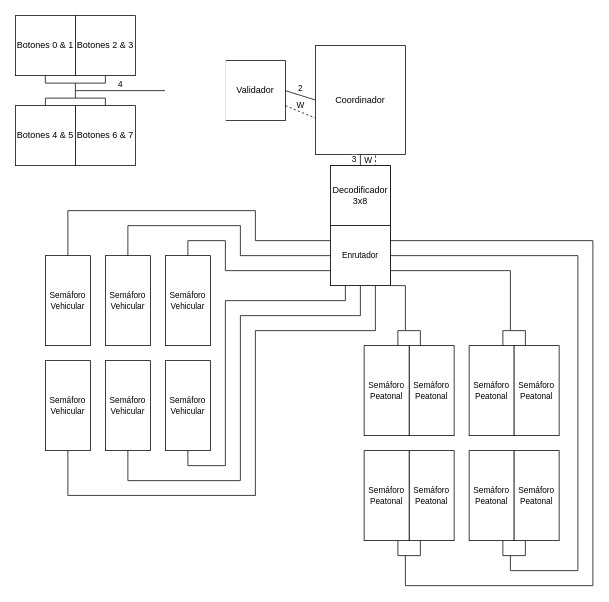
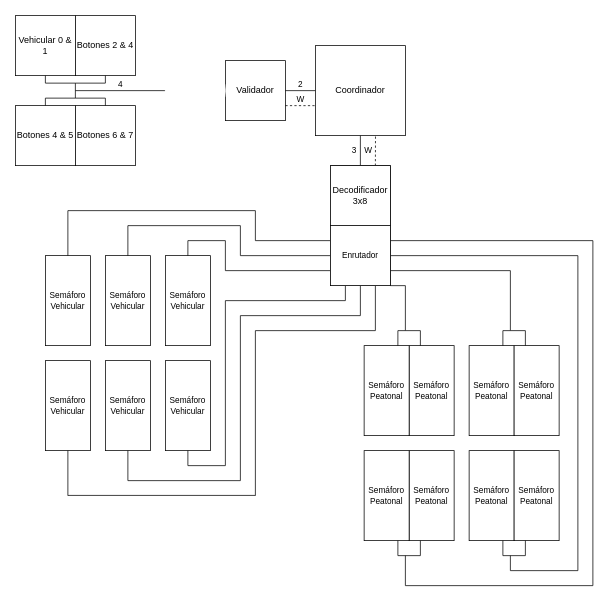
  <mxCell id="0" />
  <mxCell id="1" parent="0" />
- <mxCell id="2" value="Botones 0 &amp;amp; 1" style="whiteSpace=wrap;html=1;aspect=fixed;" parent="1" vertex="1"><mxGeometry x="20" y="20" width="80" height="80" as="geometry" /></mxCell>
- <mxCell id="3" value="Botones&amp;nbsp;2 &amp;amp; 3" style="whiteSpace=wrap;html=1;aspect=fixed;" parent="1" vertex="1"><mxGeometry x="100" y="20" width="80" height="80" as="geometry" /></mxCell>
+ <mxCell id="2" value="Vehicular 0 &amp;amp; 1" style="whiteSpace=wrap;html=1;aspect=fixed;" parent="1" vertex="1"><mxGeometry x="20" y="20" width="80" height="80" as="geometry" /></mxCell>
+ <mxCell id="3" value="Botones&amp;nbsp;2 &amp;amp; 4" style="whiteSpace=wrap;html=1;aspect=fixed;" parent="1" vertex="1"><mxGeometry x="100" y="20" width="80" height="80" as="geometry" /></mxCell>
  <mxCell id="4" value="Botones&amp;nbsp;4 &amp;amp; 5" style="whiteSpace=wrap;html=1;aspect=fixed;" parent="1" vertex="1"><mxGeometry x="20" y="140" width="80" height="80" as="geometry" /></mxCell>
  <mxCell id="5" value="Botones&amp;nbsp;6 &amp;amp; 7" style="whiteSpace=wrap;html=1;aspect=fixed;" parent="1" vertex="1"><mxGeometry x="100" y="140" width="80" height="80" as="geometry" /></mxCell>
  <mxCell id="6" value="" style="endArrow=none;html=1;rounded=0;entryX=0.5;entryY=1;entryDx=0;entryDy=0;" parent="1" target="2" edge="1"><mxGeometry width="50" height="50" relative="1" as="geometry"><mxPoint x="60" y="110" as="sourcePoint" /><mxPoint x="-10" y="100" as="targetPoint" /></mxGeometry></mxCell>
  <mxCell id="7" value="" style="endArrow=none;html=1;rounded=0;entryX=0.5;entryY=1;entryDx=0;entryDy=0;" parent="1" target="3" edge="1"><mxGeometry width="50" height="50" relative="1" as="geometry"><mxPoint x="140" y="110" as="sourcePoint" /><mxPoint x="139.71" y="110" as="targetPoint" /></mxGeometry></mxCell>
  <mxCell id="8" value="" style="endArrow=none;html=1;rounded=0;exitX=0.5;exitY=0;exitDx=0;exitDy=0;" parent="1" source="4" edge="1"><mxGeometry width="50" height="50" relative="1" as="geometry"><mxPoint x="80" y="130" as="sourcePoint" /><mxPoint x="60" y="130" as="targetPoint" /></mxGeometry></mxCell>
  <mxCell id="9" value="" style="endArrow=none;html=1;rounded=0;exitX=0.5;exitY=0;exitDx=0;exitDy=0;" parent="1" source="5" edge="1"><mxGeometry width="50" height="50" relative="1" as="geometry"><mxPoint x="90" y="140" as="sourcePoint" /><mxPoint x="140" y="130" as="targetPoint" /></mxGeometry></mxCell>
  <mxCell id="10" value="4" style="endArrow=none;html=1;rounded=0;verticalAlign=bottom;entryX=0;entryY=0.5;entryDx=0;entryDy=0;" parent="1" target="14" edge="1"><mxGeometry width="50" height="50" relative="1" as="geometry"><mxPoint x="100" y="120" as="sourcePoint" /><mxPoint x="250" y="120" as="targetPoint" /></mxGeometry></mxCell>
  <mxCell id="11" value="Validador" style="whiteSpace=wrap;html=1;aspect=fixed;" parent="1" vertex="1"><mxGeometry x="300" y="80" width="80" height="80" as="geometry" /></mxCell>
- <mxCell id="12" value="Coordinador" style="whiteSpace=wrap;html=1;aspect=fixed;" parent="1" vertex="1"><mxGeometry x="420" y="60" width="120" height="145" as="geometry" /></mxCell>
+ <mxCell id="12" value="Coordinador" style="whiteSpace=wrap;html=1;aspect=fixed;" parent="1" vertex="1"><mxGeometry x="420" y="60" width="120" height="120" as="geometry" /></mxCell>
  <mxCell id="13" value="2" style="endArrow=none;html=1;rounded=0;exitX=1;exitY=0.5;exitDx=0;exitDy=0;verticalAlign=bottom;entryX=0;entryY=0.5;entryDx=0;entryDy=0;" parent="1" source="11" target="12" edge="1"><mxGeometry width="50" height="50" relative="1" as="geometry"><mxPoint x="360" y="120" as="sourcePoint" /><mxPoint x="420" y="140" as="targetPoint" /></mxGeometry></mxCell>
- <mxCell id="14" value="&lt;span style=&quot;font-family: helvetica; font-size: 12px; font-style: normal; font-weight: 400; letter-spacing: normal; text-align: center; text-indent: 0px; text-transform: none; word-spacing: 0px; display: inline; float: none;&quot;&gt;Codificador 4x2&lt;/span&gt;" style="whiteSpace=wrap;html=1;aspect=fixed;fontColor=#FFFFFF;strokeColor=#FFFFFF;" parent="1" vertex="1"><mxGeometry x="220" y="80" width="80" height="80" as="geometry" /></mxCell>
+ <mxCell id="14" value="&lt;span style=&quot;font-family: helvetica; font-size: 12px; font-style: normal; font-weight: 400; letter-spacing: normal; text-align: center; text-indent: 0px; text-transform: none; word-spacing: 0px; display: inline; float: none;&quot;&gt;Codificador 4x2&lt;/span&gt;" style="ellipse;whiteSpace=wrap;html=1;aspect=fixed;fontColor=#FFFFFF;strokeColor=#FFFFFF;" parent="1" vertex="1"><mxGeometry x="220" y="80" width="80" height="80" as="geometry" /></mxCell>
  <mxCell id="15" value="" style="endArrow=none;html=1;rounded=0;" parent="1" edge="1"><mxGeometry width="50" height="50" relative="1" as="geometry"><mxPoint x="60" y="110" as="sourcePoint" /><mxPoint x="100" y="110" as="targetPoint" /></mxGeometry></mxCell>
  <mxCell id="16" value="" style="endArrow=none;html=1;rounded=0;" parent="1" edge="1"><mxGeometry width="50" height="50" relative="1" as="geometry"><mxPoint x="60" y="130" as="sourcePoint" /><mxPoint x="100" y="130" as="targetPoint" /></mxGeometry></mxCell>
  <mxCell id="17" value="" style="endArrow=none;html=1;rounded=0;" parent="1" edge="1"><mxGeometry width="50" height="50" relative="1" as="geometry"><mxPoint x="100" y="110" as="sourcePoint" /><mxPoint x="140" y="110" as="targetPoint" /></mxGeometry></mxCell>
  <mxCell id="18" value="" style="endArrow=none;html=1;rounded=0;" parent="1" edge="1"><mxGeometry width="50" height="50" relative="1" as="geometry"><mxPoint x="100" y="130" as="sourcePoint" /><mxPoint x="140" y="130" as="targetPoint" /></mxGeometry></mxCell>
  <mxCell id="19" value="" style="endArrow=none;html=1;rounded=0;" parent="1" edge="1"><mxGeometry width="50" height="50" relative="1" as="geometry"><mxPoint x="100" y="130" as="sourcePoint" /><mxPoint x="100" y="110" as="targetPoint" /></mxGeometry></mxCell>
  <mxCell id="20" value="Decodificador 3x8" style="whiteSpace=wrap;html=1;aspect=fixed;" parent="1" vertex="1"><mxGeometry x="440" y="220" width="80" height="80" as="geometry" /></mxCell>
  <mxCell id="21" value="3" style="endArrow=none;html=1;rounded=0;exitX=0.5;exitY=0;exitDx=0;exitDy=0;verticalAlign=middle;entryX=0.5;entryY=1;entryDx=0;entryDy=0;labelPosition=left;verticalLabelPosition=middle;align=right;horizontal=1;spacingRight=4;" parent="1" source="20" target="12" edge="1"><mxGeometry width="50" height="50" relative="1" as="geometry"><mxPoint x="440" y="240.04" as="sourcePoint" /><mxPoint x="520" y="240.04" as="targetPoint" /></mxGeometry></mxCell>
  <mxCell id="22" value="W" style="endArrow=none;dashed=1;html=1;rounded=0;exitX=1;exitY=0.75;exitDx=0;exitDy=0;entryX=0;entryY=0.667;entryDx=0;entryDy=0;entryPerimeter=0;verticalAlign=bottom;" parent="1" source="11" target="12" edge="1"><mxGeometry width="50" height="50" relative="1" as="geometry"><mxPoint x="390" y="150" as="sourcePoint" /><mxPoint x="410" y="150" as="targetPoint" /></mxGeometry></mxCell>
  <mxCell id="23" value="W" style="endArrow=none;dashed=1;html=1;rounded=0;fontSize=11;entryX=0.75;entryY=0;entryDx=0;entryDy=0;exitX=0.668;exitY=1.01;exitDx=0;exitDy=0;exitPerimeter=0;labelPosition=left;verticalLabelPosition=middle;align=right;verticalAlign=middle;spacingRight=3;spacingBottom=1;" parent="1" source="12" target="20" edge="1"><mxGeometry width="50" height="50" relative="1" as="geometry"><mxPoint x="500" y="190" as="sourcePoint" /><mxPoint x="300" y="170" as="targetPoint" /></mxGeometry></mxCell>
  <mxCell id="24" value="Enrutador" style="whiteSpace=wrap;html=1;aspect=fixed;fontSize=11;" parent="1" vertex="1"><mxGeometry x="440" y="300" width="80" height="80" as="geometry" /></mxCell>
  <mxCell id="25" value="Semáforo Peatonal" style="rounded=0;whiteSpace=wrap;html=1;fontSize=11;rotation=90;horizontal=0;" parent="1" vertex="1"><mxGeometry x="595" y="630" width="120" height="60" as="geometry" /></mxCell>
  <mxCell id="26" value="Semáforo Vehicular" style="rounded=0;whiteSpace=wrap;html=1;fontSize=11;rotation=90;horizontal=0;" parent="1" vertex="1"><mxGeometry x="190" y="510" width="120" height="60" as="geometry" /></mxCell>
  <mxCell id="27" value="Semáforo Peatonal" style="rounded=0;whiteSpace=wrap;html=1;fontSize=11;rotation=90;horizontal=0;" parent="1" vertex="1"><mxGeometry x="655" y="630" width="120" height="60" as="geometry" /></mxCell>
  <mxCell id="28" value="Semáforo Peatonal" style="rounded=0;whiteSpace=wrap;html=1;fontSize=11;rotation=90;horizontal=0;" parent="1" vertex="1"><mxGeometry x="515" y="490" width="120" height="60" as="geometry" /></mxCell>
  <mxCell id="29" value="Semáforo Peatonal" style="rounded=0;whiteSpace=wrap;html=1;fontSize=11;rotation=90;horizontal=0;" parent="1" vertex="1"><mxGeometry x="455" y="490" width="120" height="60" as="geometry" /></mxCell>
  <mxCell id="30" value="Semáforo Peatonal" style="rounded=0;whiteSpace=wrap;html=1;fontSize=11;rotation=90;horizontal=0;" parent="1" vertex="1"><mxGeometry x="595" y="490" width="120" height="60" as="geometry" /></mxCell>
  <mxCell id="31" value="Semáforo Peatonal" style="rounded=0;whiteSpace=wrap;html=1;fontSize=11;rotation=90;horizontal=0;" parent="1" vertex="1"><mxGeometry x="655" y="490" width="120" height="60" as="geometry" /></mxCell>
  <mxCell id="32" value="Semáforo Peatonal" style="rounded=0;whiteSpace=wrap;html=1;fontSize=11;rotation=90;horizontal=0;" parent="1" vertex="1"><mxGeometry x="515" y="630" width="120" height="60" as="geometry" /></mxCell>
  <mxCell id="33" value="Semáforo Peatonal" style="rounded=0;whiteSpace=wrap;html=1;fontSize=11;rotation=90;horizontal=0;" parent="1" vertex="1"><mxGeometry x="455" y="630" width="120" height="60" as="geometry" /></mxCell>
  <mxCell id="34" value="Semáforo Vehicular" style="rounded=0;whiteSpace=wrap;html=1;fontSize=11;rotation=90;horizontal=0;" parent="1" vertex="1"><mxGeometry x="110" y="510" width="120" height="60" as="geometry" /></mxCell>
  <mxCell id="35" value="Semáforo Vehicular" style="rounded=0;whiteSpace=wrap;html=1;fontSize=11;rotation=90;horizontal=0;" parent="1" vertex="1"><mxGeometry x="30" y="510" width="120" height="60" as="geometry" /></mxCell>
  <mxCell id="36" value="Semáforo Vehicular" style="rounded=0;whiteSpace=wrap;html=1;fontSize=11;rotation=90;horizontal=0;" parent="1" vertex="1"><mxGeometry x="190" y="370" width="120" height="60" as="geometry" /></mxCell>
  <mxCell id="37" value="Semáforo Vehicular" style="rounded=0;whiteSpace=wrap;html=1;fontSize=11;rotation=90;horizontal=0;" parent="1" vertex="1"><mxGeometry x="110" y="370" width="120" height="60" as="geometry" /></mxCell>
  <mxCell id="38" value="Semáforo Vehicular" style="rounded=0;whiteSpace=wrap;html=1;fontSize=11;rotation=90;horizontal=0;" parent="1" vertex="1"><mxGeometry x="30" y="370" width="120" height="60" as="geometry" /></mxCell>
  <mxCell id="39" value="" style="endArrow=none;html=1;rounded=0;fontSize=11;exitX=1;exitY=0.25;exitDx=0;exitDy=0;" parent="1" source="24" edge="1"><mxGeometry width="50" height="50" relative="1" as="geometry"><mxPoint x="420" y="440" as="sourcePoint" /><mxPoint x="790" y="320" as="targetPoint" /></mxGeometry></mxCell>
  <mxCell id="40" value="" style="endArrow=none;html=1;rounded=0;fontSize=11;exitX=1;exitY=0.5;exitDx=0;exitDy=0;" parent="1" source="24" edge="1"><mxGeometry width="50" height="50" relative="1" as="geometry"><mxPoint x="530" y="330" as="sourcePoint" /><mxPoint x="770" y="340" as="targetPoint" /></mxGeometry></mxCell>
  <mxCell id="41" value="" style="endArrow=none;html=1;rounded=0;fontSize=11;exitX=1;exitY=0.75;exitDx=0;exitDy=0;" parent="1" source="24" edge="1"><mxGeometry width="50" height="50" relative="1" as="geometry"><mxPoint x="540" y="360" as="sourcePoint" /><mxPoint x="680" y="360" as="targetPoint" /></mxGeometry></mxCell>
  <mxCell id="42" value="" style="endArrow=none;html=1;rounded=0;fontSize=11;exitX=1;exitY=1;exitDx=0;exitDy=0;" parent="1" source="24" edge="1"><mxGeometry width="50" height="50" relative="1" as="geometry"><mxPoint x="527" y="380" as="sourcePoint" /><mxPoint x="540" y="380" as="targetPoint" /></mxGeometry></mxCell>
  <mxCell id="43" value="" style="endArrow=none;html=1;rounded=0;fontSize=11;" parent="1" edge="1"><mxGeometry width="50" height="50" relative="1" as="geometry"><mxPoint x="540" y="440" as="sourcePoint" /><mxPoint x="540" y="380" as="targetPoint" /></mxGeometry></mxCell>
  <mxCell id="44" value="" style="endArrow=none;html=1;rounded=0;fontSize=11;exitX=0;exitY=0.25;exitDx=0;exitDy=0;" parent="1" source="29" edge="1"><mxGeometry width="50" height="50" relative="1" as="geometry"><mxPoint x="530" y="480" as="sourcePoint" /><mxPoint x="530" y="440" as="targetPoint" /></mxGeometry></mxCell>
  <mxCell id="45" value="" style="endArrow=none;html=1;rounded=0;fontSize=11;" parent="1" edge="1"><mxGeometry width="50" height="50" relative="1" as="geometry"><mxPoint x="540" y="440" as="sourcePoint" /><mxPoint x="530" y="440" as="targetPoint" /></mxGeometry></mxCell>
  <mxCell id="46" value="" style="endArrow=none;html=1;rounded=0;fontSize=11;" parent="1" edge="1"><mxGeometry width="50" height="50" relative="1" as="geometry"><mxPoint x="540" y="440" as="sourcePoint" /><mxPoint x="560" y="440" as="targetPoint" /></mxGeometry></mxCell>
  <mxCell id="47" value="" style="endArrow=none;html=1;rounded=0;fontSize=11;exitX=0;exitY=0.75;exitDx=0;exitDy=0;" parent="1" source="28" edge="1"><mxGeometry width="50" height="50" relative="1" as="geometry"><mxPoint x="530" y="480" as="sourcePoint" /><mxPoint x="560" y="440" as="targetPoint" /></mxGeometry></mxCell>
  <mxCell id="48" value="" style="endArrow=none;html=1;rounded=0;fontSize=11;exitX=0;exitY=0.25;exitDx=0;exitDy=0;" parent="1" source="30" edge="1"><mxGeometry width="50" height="50" relative="1" as="geometry"><mxPoint x="610" y="430" as="sourcePoint" /><mxPoint x="670" y="440" as="targetPoint" /></mxGeometry></mxCell>
  <mxCell id="49" value="" style="endArrow=none;html=1;rounded=0;fontSize=11;exitX=0;exitY=0.75;exitDx=0;exitDy=0;" parent="1" source="31" edge="1"><mxGeometry width="50" height="50" relative="1" as="geometry"><mxPoint x="700" y="455" as="sourcePoint" /><mxPoint x="700" y="440" as="targetPoint" /></mxGeometry></mxCell>
  <mxCell id="50" value="" style="endArrow=none;html=1;rounded=0;fontSize=11;" parent="1" edge="1"><mxGeometry width="50" height="50" relative="1" as="geometry"><mxPoint x="680" y="440" as="sourcePoint" /><mxPoint x="680" y="360" as="targetPoint" /></mxGeometry></mxCell>
  <mxCell id="51" value="" style="endArrow=none;html=1;rounded=0;fontSize=11;" parent="1" edge="1"><mxGeometry width="50" height="50" relative="1" as="geometry"><mxPoint x="680" y="440" as="sourcePoint" /><mxPoint x="670" y="440" as="targetPoint" /></mxGeometry></mxCell>
  <mxCell id="52" value="" style="endArrow=none;html=1;rounded=0;fontSize=11;" parent="1" edge="1"><mxGeometry width="50" height="50" relative="1" as="geometry"><mxPoint x="700" y="440" as="sourcePoint" /><mxPoint x="680" y="440" as="targetPoint" /></mxGeometry></mxCell>
  <mxCell id="53" value="" style="endArrow=none;html=1;rounded=0;fontSize=11;exitX=1;exitY=0.25;exitDx=0;exitDy=0;" parent="1" source="33" edge="1"><mxGeometry width="50" height="50" relative="1" as="geometry"><mxPoint x="470" y="650" as="sourcePoint" /><mxPoint x="530" y="740" as="targetPoint" /></mxGeometry></mxCell>
  <mxCell id="54" value="" style="endArrow=none;html=1;rounded=0;fontSize=11;entryX=1;entryY=0.75;entryDx=0;entryDy=0;" parent="1" target="32" edge="1"><mxGeometry width="50" height="50" relative="1" as="geometry"><mxPoint x="560" y="740" as="sourcePoint" /><mxPoint x="520" y="600" as="targetPoint" /></mxGeometry></mxCell>
  <mxCell id="55" value="" style="endArrow=none;html=1;rounded=0;fontSize=11;" parent="1" edge="1"><mxGeometry width="50" height="50" relative="1" as="geometry"><mxPoint x="530" y="740" as="sourcePoint" /><mxPoint x="560" y="740" as="targetPoint" /></mxGeometry></mxCell>
  <mxCell id="56" value="" style="endArrow=none;html=1;rounded=0;fontSize=11;exitX=1;exitY=0.25;exitDx=0;exitDy=0;" parent="1" source="25" edge="1"><mxGeometry width="50" height="50" relative="1" as="geometry"><mxPoint x="470" y="650" as="sourcePoint" /><mxPoint x="670" y="740" as="targetPoint" /></mxGeometry></mxCell>
  <mxCell id="57" value="" style="endArrow=none;html=1;rounded=0;fontSize=11;entryX=1;entryY=0.75;entryDx=0;entryDy=0;" parent="1" target="27" edge="1"><mxGeometry width="50" height="50" relative="1" as="geometry"><mxPoint x="700" y="740" as="sourcePoint" /><mxPoint x="650" y="620" as="targetPoint" /></mxGeometry></mxCell>
  <mxCell id="58" value="" style="endArrow=none;html=1;rounded=0;fontSize=11;" parent="1" edge="1"><mxGeometry width="50" height="50" relative="1" as="geometry"><mxPoint x="670" y="740" as="sourcePoint" /><mxPoint x="700" y="740" as="targetPoint" /></mxGeometry></mxCell>
  <mxCell id="59" value="" style="endArrow=none;html=1;rounded=0;fontSize=11;" parent="1" edge="1"><mxGeometry width="50" height="50" relative="1" as="geometry"><mxPoint x="770" y="760" as="sourcePoint" /><mxPoint x="770" y="340" as="targetPoint" /></mxGeometry></mxCell>
  <mxCell id="60" value="" style="endArrow=none;html=1;rounded=0;fontSize=11;" parent="1" edge="1"><mxGeometry width="50" height="50" relative="1" as="geometry"><mxPoint x="680" y="760" as="sourcePoint" /><mxPoint x="680" y="740" as="targetPoint" /></mxGeometry></mxCell>
  <mxCell id="61" value="" style="endArrow=none;html=1;rounded=0;fontSize=11;" parent="1" edge="1"><mxGeometry width="50" height="50" relative="1" as="geometry"><mxPoint x="770" y="760" as="sourcePoint" /><mxPoint x="680" y="760" as="targetPoint" /></mxGeometry></mxCell>
  <mxCell id="62" value="" style="endArrow=none;html=1;rounded=0;fontSize=11;" parent="1" edge="1"><mxGeometry width="50" height="50" relative="1" as="geometry"><mxPoint x="790" y="780" as="sourcePoint" /><mxPoint x="790" y="320" as="targetPoint" /></mxGeometry></mxCell>
  <mxCell id="63" value="" style="endArrow=none;html=1;rounded=0;fontSize=11;" parent="1" edge="1"><mxGeometry width="50" height="50" relative="1" as="geometry"><mxPoint x="540" y="780" as="sourcePoint" /><mxPoint x="540" y="740" as="targetPoint" /></mxGeometry></mxCell>
  <mxCell id="64" value="" style="endArrow=none;html=1;rounded=0;fontSize=11;" parent="1" edge="1"><mxGeometry width="50" height="50" relative="1" as="geometry"><mxPoint x="540" y="780" as="sourcePoint" /><mxPoint x="790" y="780" as="targetPoint" /></mxGeometry></mxCell>
  <mxCell id="65" value="" style="endArrow=none;html=1;rounded=0;fontSize=11;exitX=0;exitY=0.5;exitDx=0;exitDy=0;" parent="1" source="36" edge="1"><mxGeometry width="50" height="50" relative="1" as="geometry"><mxPoint x="340" y="420" as="sourcePoint" /><mxPoint x="250" y="320" as="targetPoint" /></mxGeometry></mxCell>
  <mxCell id="66" value="" style="endArrow=none;html=1;rounded=0;fontSize=11;exitX=0;exitY=0.5;exitDx=0;exitDy=0;" parent="1" source="37" edge="1"><mxGeometry width="50" height="50" relative="1" as="geometry"><mxPoint x="180" y="325" as="sourcePoint" /><mxPoint x="170" y="300" as="targetPoint" /></mxGeometry></mxCell>
  <mxCell id="67" value="" style="endArrow=none;html=1;rounded=0;fontSize=11;exitX=0;exitY=0.5;exitDx=0;exitDy=0;" parent="1" source="38" edge="1"><mxGeometry width="50" height="50" relative="1" as="geometry"><mxPoint x="90" y="325" as="sourcePoint" /><mxPoint x="90" y="280" as="targetPoint" /></mxGeometry></mxCell>
  <mxCell id="68" value="" style="endArrow=none;html=1;rounded=0;fontSize=11;entryX=1;entryY=0.5;entryDx=0;entryDy=0;" parent="1" target="35" edge="1"><mxGeometry width="50" height="50" relative="1" as="geometry"><mxPoint x="90" y="660" as="sourcePoint" /><mxPoint x="89.58" y="610" as="targetPoint" /></mxGeometry></mxCell>
  <mxCell id="69" value="" style="endArrow=none;html=1;rounded=0;fontSize=11;exitX=1;exitY=0.5;exitDx=0;exitDy=0;" parent="1" source="34" edge="1"><mxGeometry width="50" height="50" relative="1" as="geometry"><mxPoint x="240" y="520" as="sourcePoint" /><mxPoint x="170" y="640" as="targetPoint" /></mxGeometry></mxCell>
  <mxCell id="70" value="" style="endArrow=none;html=1;rounded=0;fontSize=11;exitX=1;exitY=0.5;exitDx=0;exitDy=0;" parent="1" source="26" edge="1"><mxGeometry width="50" height="50" relative="1" as="geometry"><mxPoint x="240" y="520" as="sourcePoint" /><mxPoint x="250" y="620" as="targetPoint" /></mxGeometry></mxCell>
  <mxCell id="71" value="" style="endArrow=none;html=1;rounded=0;fontSize=11;entryX=0;entryY=0.75;entryDx=0;entryDy=0;" parent="1" target="24" edge="1"><mxGeometry width="50" height="50" relative="1" as="geometry"><mxPoint x="300" y="360" as="sourcePoint" /><mxPoint x="420" y="320" as="targetPoint" /></mxGeometry></mxCell>
  <mxCell id="72" value="" style="endArrow=none;html=1;rounded=0;fontSize=11;" parent="1" edge="1"><mxGeometry width="50" height="50" relative="1" as="geometry"><mxPoint x="300" y="320" as="sourcePoint" /><mxPoint x="250" y="320" as="targetPoint" /></mxGeometry></mxCell>
  <mxCell id="73" value="" style="endArrow=none;html=1;rounded=0;fontSize=11;" parent="1" edge="1"><mxGeometry width="50" height="50" relative="1" as="geometry"><mxPoint x="300" y="360" as="sourcePoint" /><mxPoint x="300" y="320" as="targetPoint" /></mxGeometry></mxCell>
  <mxCell id="74" value="" style="endArrow=none;html=1;rounded=0;fontSize=11;entryX=0;entryY=0.5;entryDx=0;entryDy=0;" parent="1" target="24" edge="1"><mxGeometry width="50" height="50" relative="1" as="geometry"><mxPoint x="320" y="340" as="sourcePoint" /><mxPoint x="290" y="380" as="targetPoint" /></mxGeometry></mxCell>
  <mxCell id="75" value="" style="endArrow=none;html=1;rounded=0;fontSize=11;" parent="1" edge="1"><mxGeometry width="50" height="50" relative="1" as="geometry"><mxPoint x="320" y="300" as="sourcePoint" /><mxPoint x="320" y="340" as="targetPoint" /></mxGeometry></mxCell>
  <mxCell id="76" value="" style="endArrow=none;html=1;rounded=0;fontSize=11;" parent="1" edge="1"><mxGeometry width="50" height="50" relative="1" as="geometry"><mxPoint x="320" y="300" as="sourcePoint" /><mxPoint x="170" y="300" as="targetPoint" /></mxGeometry></mxCell>
  <mxCell id="77" value="" style="endArrow=none;html=1;rounded=0;fontSize=11;" parent="1" edge="1"><mxGeometry width="50" height="50" relative="1" as="geometry"><mxPoint x="340" y="280" as="sourcePoint" /><mxPoint x="90" y="280" as="targetPoint" /></mxGeometry></mxCell>
  <mxCell id="78" value="" style="endArrow=none;html=1;rounded=0;fontSize=11;" parent="1" edge="1"><mxGeometry width="50" height="50" relative="1" as="geometry"><mxPoint x="340" y="320" as="sourcePoint" /><mxPoint x="340" y="280" as="targetPoint" /></mxGeometry></mxCell>
  <mxCell id="79" value="" style="endArrow=none;html=1;rounded=0;fontSize=11;exitX=0;exitY=0.25;exitDx=0;exitDy=0;" parent="1" source="24" edge="1"><mxGeometry width="50" height="50" relative="1" as="geometry"><mxPoint x="240" y="430" as="sourcePoint" /><mxPoint x="340" y="320" as="targetPoint" /></mxGeometry></mxCell>
  <mxCell id="80" value="" style="endArrow=none;html=1;rounded=0;fontSize=11;entryX=0.25;entryY=1;entryDx=0;entryDy=0;" parent="1" target="24" edge="1"><mxGeometry width="50" height="50" relative="1" as="geometry"><mxPoint x="460" y="400" as="sourcePoint" /><mxPoint x="290" y="380" as="targetPoint" /></mxGeometry></mxCell>
  <mxCell id="81" value="" style="endArrow=none;html=1;rounded=0;fontSize=11;entryX=0.5;entryY=1;entryDx=0;entryDy=0;" parent="1" target="24" edge="1"><mxGeometry width="50" height="50" relative="1" as="geometry"><mxPoint x="480" y="420" as="sourcePoint" /><mxPoint x="290" y="380" as="targetPoint" /></mxGeometry></mxCell>
  <mxCell id="82" value="" style="endArrow=none;html=1;rounded=0;fontSize=11;entryX=0.75;entryY=1;entryDx=0;entryDy=0;" parent="1" target="24" edge="1"><mxGeometry width="50" height="50" relative="1" as="geometry"><mxPoint x="500" y="440" as="sourcePoint" /><mxPoint x="290" y="380" as="targetPoint" /></mxGeometry></mxCell>
  <mxCell id="83" value="" style="endArrow=none;html=1;rounded=0;fontSize=11;" parent="1" edge="1"><mxGeometry width="50" height="50" relative="1" as="geometry"><mxPoint x="300" y="400" as="sourcePoint" /><mxPoint x="460" y="400" as="targetPoint" /></mxGeometry></mxCell>
  <mxCell id="84" value="" style="endArrow=none;html=1;rounded=0;fontSize=11;" parent="1" edge="1"><mxGeometry width="50" height="50" relative="1" as="geometry"><mxPoint x="300" y="620" as="sourcePoint" /><mxPoint x="300" y="400" as="targetPoint" /></mxGeometry></mxCell>
  <mxCell id="85" value="" style="endArrow=none;html=1;rounded=0;fontSize=11;" parent="1" edge="1"><mxGeometry width="50" height="50" relative="1" as="geometry"><mxPoint x="250" y="620" as="sourcePoint" /><mxPoint x="300" y="620" as="targetPoint" /></mxGeometry></mxCell>
  <mxCell id="86" value="" style="endArrow=none;html=1;rounded=0;fontSize=11;" parent="1" edge="1"><mxGeometry width="50" height="50" relative="1" as="geometry"><mxPoint x="320" y="420" as="sourcePoint" /><mxPoint x="480" y="420" as="targetPoint" /></mxGeometry></mxCell>
  <mxCell id="87" value="" style="endArrow=none;html=1;rounded=0;fontSize=11;" parent="1" edge="1"><mxGeometry width="50" height="50" relative="1" as="geometry"><mxPoint x="320" y="640" as="sourcePoint" /><mxPoint x="320" y="420" as="targetPoint" /></mxGeometry></mxCell>
  <mxCell id="88" value="" style="endArrow=none;html=1;rounded=0;fontSize=11;" parent="1" edge="1"><mxGeometry width="50" height="50" relative="1" as="geometry"><mxPoint x="170" y="640" as="sourcePoint" /><mxPoint x="320" y="640" as="targetPoint" /></mxGeometry></mxCell>
  <mxCell id="89" value="" style="endArrow=none;html=1;rounded=0;fontSize=11;" parent="1" edge="1"><mxGeometry width="50" height="50" relative="1" as="geometry"><mxPoint x="340" y="440" as="sourcePoint" /><mxPoint x="500" y="440" as="targetPoint" /></mxGeometry></mxCell>
  <mxCell id="90" value="" style="endArrow=none;html=1;rounded=0;fontSize=11;" parent="1" edge="1"><mxGeometry width="50" height="50" relative="1" as="geometry"><mxPoint x="340" y="660" as="sourcePoint" /><mxPoint x="340" y="440" as="targetPoint" /></mxGeometry></mxCell>
  <mxCell id="91" value="" style="endArrow=none;html=1;rounded=0;fontSize=11;" parent="1" edge="1"><mxGeometry width="50" height="50" relative="1" as="geometry"><mxPoint x="90" y="659.71" as="sourcePoint" /><mxPoint x="340" y="659.71" as="targetPoint" /></mxGeometry></mxCell>
  <mxCell id="92" value="Enrutador" style="whiteSpace=wrap;html=1;aspect=fixed;fontSize=11;" parent="1" vertex="1"><mxGeometry x="440" y="300" width="80" height="80" as="geometry" /></mxCell>
  <mxCell id="93" value="Decodificador 3x8" style="whiteSpace=wrap;html=1;aspect=fixed;" parent="1" vertex="1"><mxGeometry x="440" y="220" width="80" height="80" as="geometry" /></mxCell>
